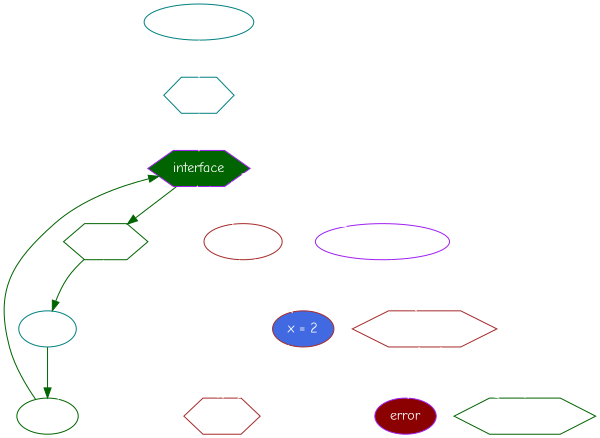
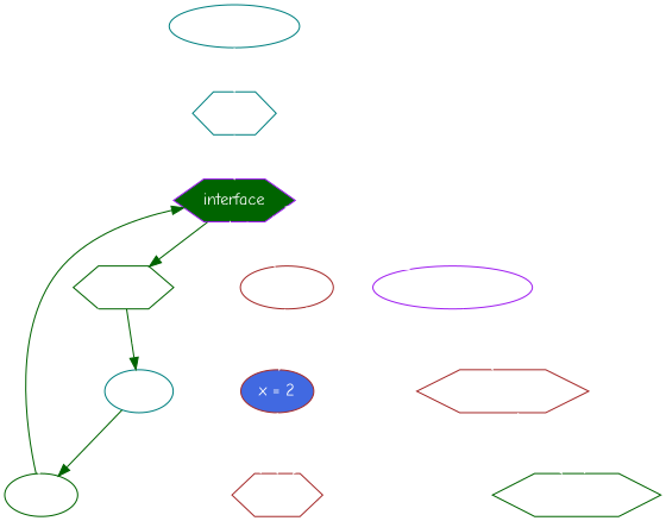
  digraph {
    fontname="Comic Neue"
    node [color=brown fontcolor=white fontname="Comic Neue" shape=ellipse]
    edge [color=white fontcolor=white fontname="Comic Neue"]
    interface [color=purple fillcolor=darkgreen style=filled xlabel="x = 1" shape=hexagon]
    f_entry [color=darkgreen shape=hexagon]
    g_entry
    invariant_entry [color=purple]
-   error [color=purple fillcolor=darkred style=filled]
    n6 [color=teal label="x = 0" shape=hexagon]
    n7 [color=teal label="x = 1"]
    f_exit [color=darkgreen]
    n9 [fillcolor=royalblue label="x = 2" style=filled]
    g_exit [shape=hexagon]
    n11 [label="assert(x \<= 1)" shape=hexagon]
    invariant_exit [color=darkgreen shape=hexagon]
    constructor [color=teal]
    interface -> f_entry [color=darkgreen]
    interface -> g_entry
    interface -> invariant_entry
    f_entry -> n7 [color=darkgreen label="x = 0"]
    f_entry -> f_exit [label="x != 0"]
    g_entry -> n9 [label="x = 1"]
    g_entry -> g_exit [label="x != 1"]
    invariant_entry -> n11
    n6 -> interface
    n7 -> f_exit [color=darkgreen]
    f_exit -> interface [color=darkgreen]
    n9 -> g_exit
    g_exit -> interface
-   n11 -> error [label="x > 1"]
    n11 -> invariant_exit [label="x <= 1"]
    invariant_exit -> interface
    constructor -> n6
  }
